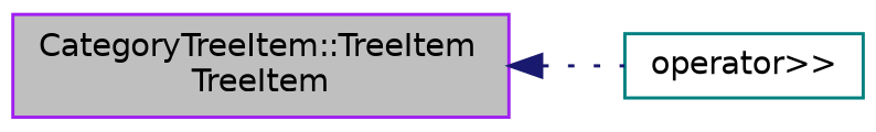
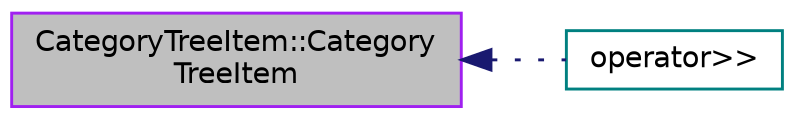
  digraph {
    rankdir=LR
    node [fontname=Helvetica fontsize=10 shape=record style=filled]
-   n1 [color=purple fillcolor=grey75 fontcolor=black height=0.2 label="CategoryTreeItem::TreeItem\lTreeItem" width=0.4]
+   n1 [color=purple fillcolor=grey75 fontcolor=black height=0.2 label="CategoryTreeItem::Category\lTreeItem" width=0.4]
    n2 [color=teal fillcolor=white height=0.2 label="operator\>\>" width=0.4]
    n1 -> n2 [color=midnightblue dir=back fontname=Helvetica fontsize=10 labelfontname=Helvetica labelfontsize=10 style=dotted]
  }
